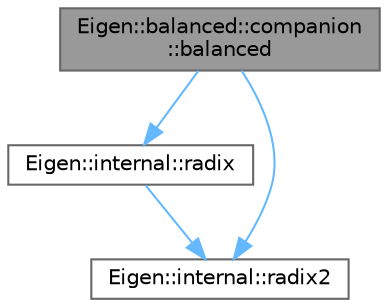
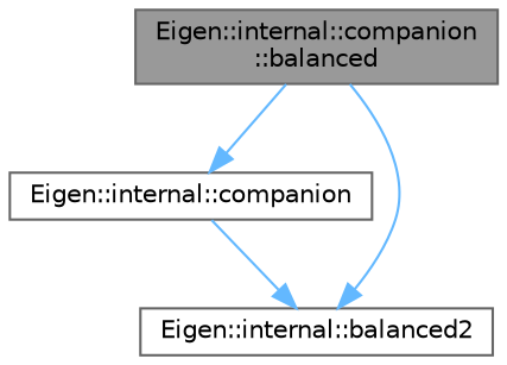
  digraph {
    rankdir=TB
    node [color=grey40 fillcolor=white fontname=Helvetica fontsize=10 shape=box style=filled]
    edge [color=steelblue1 fontname=Helvetica fontsize=10 labelfontname=Helvetica labelfontsize=10 style=solid]
-   n1 [color=gray40 fillcolor=grey60 fontcolor=black height=0.2 label="Eigen::balanced::companion\l::balanced" width=0.4]
-   n2 [height=0.2 label="Eigen::internal::radix" width=0.4]
-   n3 [height=0.2 label="Eigen::internal::radix2" width=0.4]
+   n1 [color=gray40 fillcolor=grey60 fontcolor=black height=0.2 label="Eigen::internal::companion\l::balanced" width=0.4]
+   n2 [height=0.2 label="Eigen::internal::companion" width=0.4]
+   n3 [height=0.2 label="Eigen::internal::balanced2" width=0.4]
    n1 -> n2
    n1 -> n3
    n2 -> n3
  }
